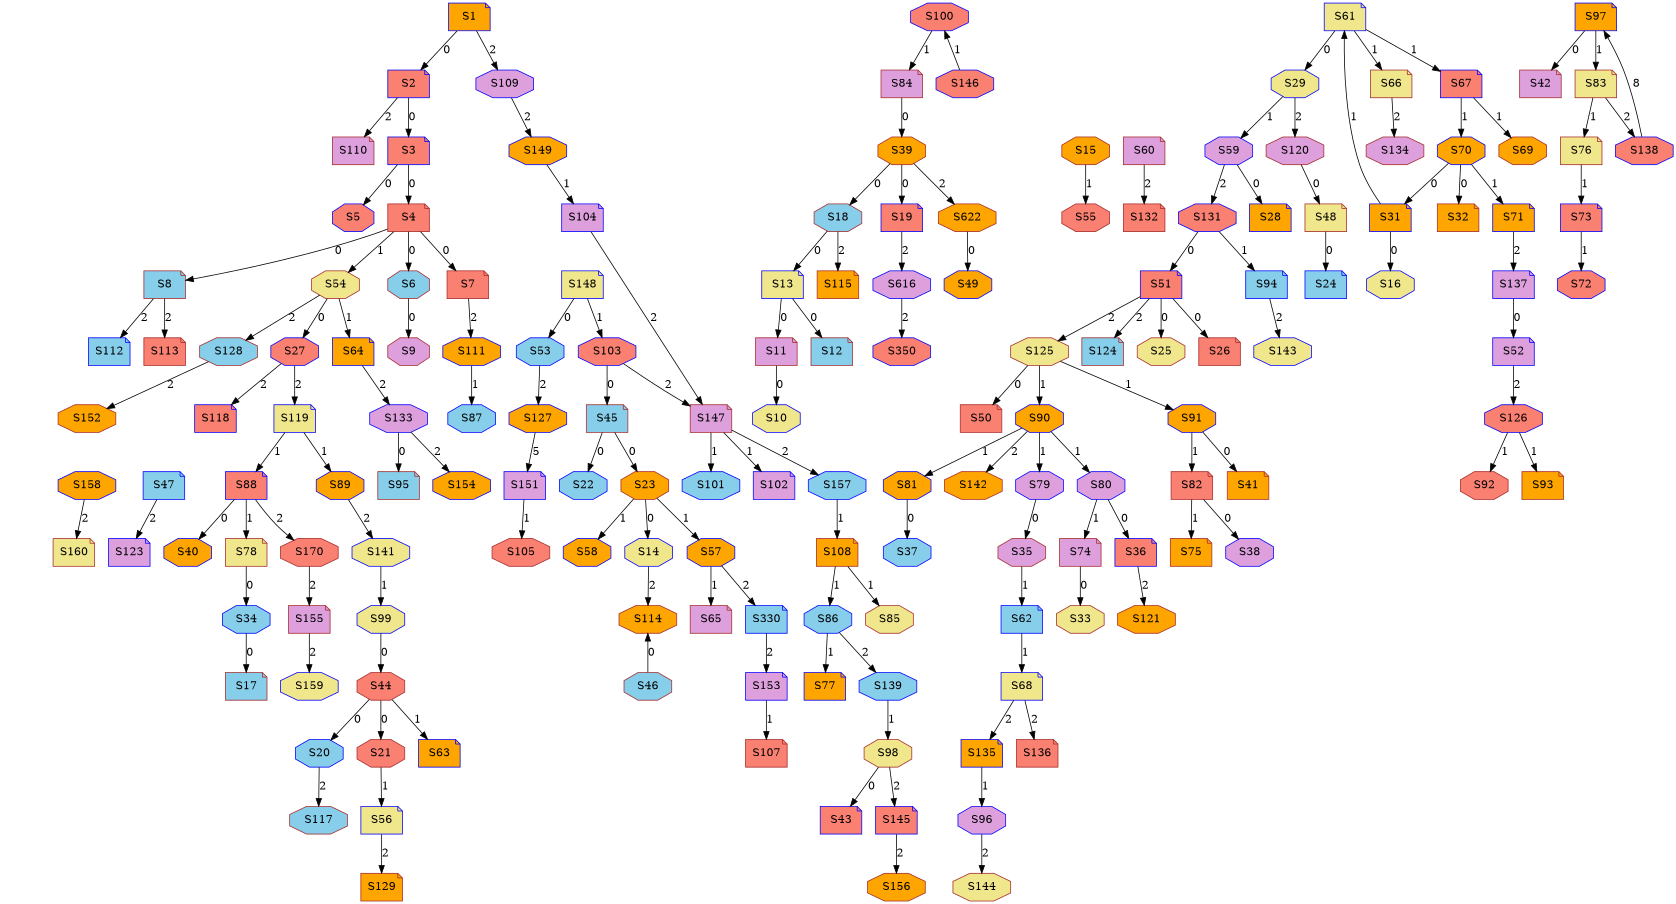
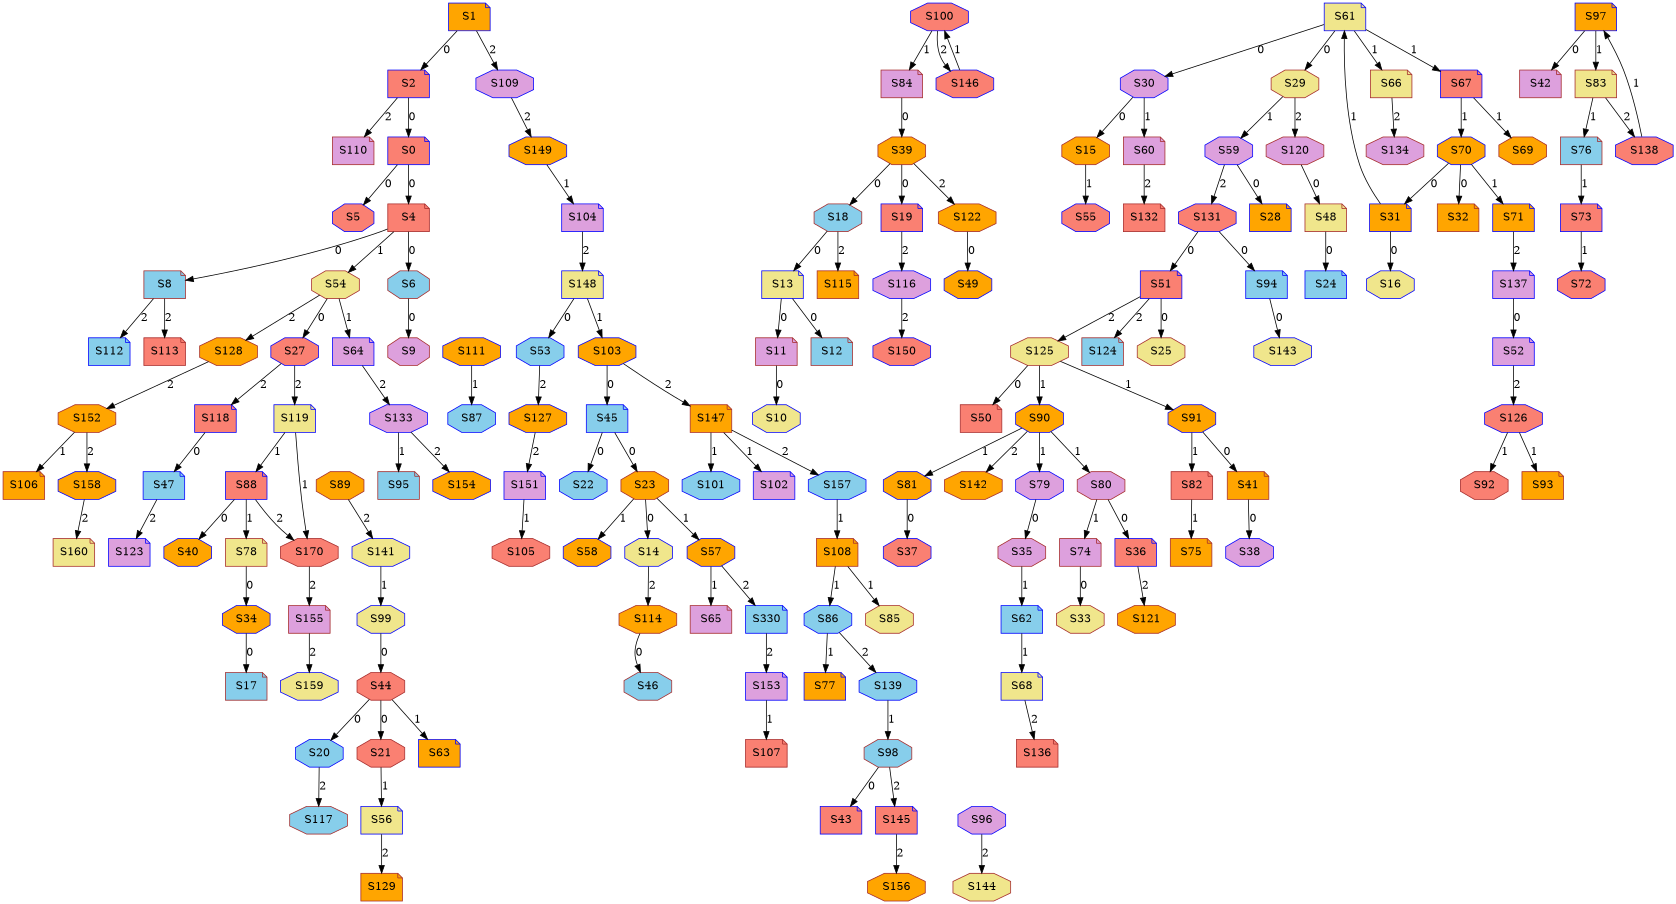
  strict digraph {
    node [color=blue fillcolor=orange shape=octagon style=filled]
    S1 [shape=note]
    S2 [fillcolor=salmon shape=note]
    S109 [fillcolor=plum]
-   S3 [fillcolor=salmon shape=note]
+   S3 [fillcolor=salmon shape=note label=S0]
    S110 [color=brown fillcolor=plum shape=note]
    S149
    S4 [color=brown fillcolor=salmon shape=note]
    S5 [fillcolor=salmon]
    S6 [color=brown fillcolor=skyblue]
-   S7 [color=brown fillcolor=salmon shape=note]
    S8 [color=brown fillcolor=skyblue shape=note]
    S54 [color=brown fillcolor=khaki]
    S9 [color=brown fillcolor=plum]
    S111
    S112 [fillcolor=skyblue shape=note]
    S113 [color=brown fillcolor=salmon shape=note]
    S27 [fillcolor=salmon]
-   S64 [shape=note]
-   S128 [color=brown fillcolor=skyblue]
+   S64 [fillcolor=plum shape=note]
+   S128 [color=brown]
    S87 [fillcolor=skyblue]
    S11 [color=brown fillcolor=plum shape=note]
    S10 [fillcolor=khaki]
    S13 [fillcolor=khaki shape=note]
    S12 [color=brown fillcolor=skyblue shape=note]
    S18 [color=brown fillcolor=skyblue]
    S115 [color=brown shape=note]
    S23 [color=brown]
    S14 [fillcolor=khaki]
    S57
    S58
    S114 [color=brown]
    S65 [color=brown fillcolor=plum shape=note]
    n33 [fillcolor=skyblue label=S330 shape=note]
    S46 [color=brown fillcolor=skyblue]
+   S30 [fillcolor=plum]
    S15 [color=brown]
    S60 [color=brown fillcolor=plum shape=note]
-   S55 [color=brown fillcolor=salmon]
+   S55 [fillcolor=salmon]
    S132 [color=brown fillcolor=salmon shape=note]
    S31 [shape=note]
    S16 [fillcolor=khaki]
    S61 [fillcolor=khaki shape=note]
-   S29 [fillcolor=khaki]
+   S29 [color=brown fillcolor=khaki]
    S66 [color=brown fillcolor=khaki shape=note]
    S67 [fillcolor=salmon shape=note]
-   S34 [fillcolor=skyblue]
+   S34
    S17 [color=brown fillcolor=skyblue shape=note]
    S39 [color=brown]
    S19 [fillcolor=salmon shape=note]
-   S122 [color=brown label=S622]
-   S116 [fillcolor=plum label=S616]
+   S122 [color=brown]
+   S116 [fillcolor=plum]
    S49
-   S150 [fillcolor=salmon label=S350]
+   S150 [fillcolor=salmon]
    S44 [color=brown fillcolor=salmon]
    S20 [fillcolor=skyblue]
    S21 [color=brown fillcolor=salmon]
    S63 [shape=note]
    S117 [color=brown fillcolor=skyblue]
    S56 [fillcolor=khaki shape=note]
    S129 [color=brown shape=note]
-   S45 [color=brown fillcolor=skyblue shape=note]
+   S45 [fillcolor=skyblue shape=note]
    S22 [fillcolor=skyblue]
    S48 [color=brown fillcolor=khaki shape=note]
    S24 [fillcolor=skyblue shape=note]
    S51 [fillcolor=salmon shape=note]
    S25 [color=brown fillcolor=khaki]
-   S26 [color=brown fillcolor=salmon shape=note]
    S125 [color=brown fillcolor=khaki]
    S124 [color=brown fillcolor=skyblue shape=note]
    S91
    S50 [color=brown fillcolor=salmon shape=note]
    S90
    S118 [fillcolor=salmon shape=note]
    S119 [fillcolor=khaki shape=note]
    S133 [fillcolor=plum]
    S152 [color=brown]
    S47 [fillcolor=skyblue shape=note]
    S88 [fillcolor=salmon shape=note]
-   S89
+   S89 [color=brown]
    S59 [fillcolor=plum]
    S28 [shape=note]
    S131 [fillcolor=salmon]
    S94 [fillcolor=skyblue shape=note]
    S120 [color=brown fillcolor=plum]
    S134 [color=brown fillcolor=plum]
    S70
    S69 [color=brown]
    S32 [color=brown shape=note]
    S71 [shape=note]
    S137 [fillcolor=plum shape=note]
    S74 [color=brown fillcolor=plum shape=note]
    S33 [color=brown fillcolor=khaki]
    S78 [color=brown fillcolor=khaki shape=note]
    S79 [fillcolor=plum]
    S35 [color=brown fillcolor=plum]
    S62 [fillcolor=skyblue shape=note]
    S68 [fillcolor=khaki shape=note]
-   S80 [fillcolor=plum]
+   S80 [color=brown fillcolor=plum]
    S36 [fillcolor=salmon shape=note]
    S121 [color=brown]
-   S37 [fillcolor=skyblue]
+   S37 [fillcolor=salmon]
    S81
    S82 [color=brown fillcolor=salmon shape=note]
    S38 [fillcolor=plum]
    S75 [color=brown shape=note]
    S84 [color=brown fillcolor=plum shape=note]
    S40
    n108 [color=brown fillcolor=salmon label=S170]
    S155 [color=brown fillcolor=plum shape=note]
    S41 [color=brown shape=note]
    S97 [shape=note]
    S42 [color=brown fillcolor=plum shape=note]
    S83 [color=brown fillcolor=khaki shape=note]
-   S76 [color=brown fillcolor=khaki shape=note]
+   S76 [color=brown fillcolor=skyblue shape=note]
    S138 [fillcolor=salmon]
-   S98 [color=brown fillcolor=khaki]
+   S98 [color=brown fillcolor=skyblue]
    S43 [fillcolor=salmon shape=note]
    S145 [fillcolor=salmon shape=note]
    S156 [color=brown]
    S99 [fillcolor=khaki]
-   S103 [fillcolor=salmon]
-   S147 [color=brown fillcolor=plum shape=note]
+   S103
+   S147 [color=brown shape=note]
    S101 [fillcolor=skyblue]
    S102 [fillcolor=plum shape=note]
    S157 [fillcolor=skyblue]
    S123 [fillcolor=plum shape=note]
    S142 [color=brown]
    S143 [fillcolor=khaki]
    S52 [fillcolor=plum shape=note]
    S126 [fillcolor=salmon]
    S92 [color=brown fillcolor=salmon]
    S93 [color=brown shape=note]
    S148 [fillcolor=khaki shape=note]
    S53 [fillcolor=skyblue]
    S127
    S151 [fillcolor=plum shape=note]
    S153 [fillcolor=plum shape=note]
-   S135 [shape=note]
    S136 [color=brown fillcolor=salmon shape=note]
    S95 [color=brown fillcolor=skyblue shape=note]
    S154
    S96 [fillcolor=plum]
    S73 [fillcolor=salmon shape=note]
    S72 [fillcolor=salmon]
    S86 [fillcolor=skyblue]
    S77 [shape=note]
    S139 [fillcolor=skyblue]
    S100 [fillcolor=salmon]
    S146 [fillcolor=salmon]
    S108 [color=brown shape=note]
    S85 [color=brown fillcolor=khaki]
    S141 [fillcolor=khaki]
    S144 [color=brown fillcolor=khaki]
    S104 [fillcolor=plum shape=note]
    S105 [color=brown fillcolor=salmon]
+   S106 [color=brown shape=note]
    S158
    S160 [color=brown fillcolor=khaki shape=note]
    S107 [color=brown fillcolor=salmon shape=note]
    S159 [fillcolor=khaki]
    S1 -> S2 [label=0]
    S1 -> S109 [label=2]
    S2 -> S3 [label=0]
    S2 -> S110 [label=2]
    S109 -> S149 [label=2]
    S3 -> S4 [label=0]
    S3 -> S5 [label=0]
    S149 -> S104 [label=1]
    S4 -> S6 [label=0]
-   S4 -> S7 [label=0]
    S4 -> S8 [label=0]
    S4 -> S54 [label=1]
    S6 -> S9 [label=0]
-   S7 -> S111 [label=2]
    S8 -> S112 [label=2]
    S8 -> S113 [label=2]
    S54 -> S27 [label=0]
    S54 -> S64 [label=1]
    S54 -> S128 [label=2]
    S111 -> S87 [label=1]
    S27 -> S118 [label=2]
    S27 -> S119 [label=2]
    S64 -> S133 [label=2]
    S128 -> S152 [label=2]
    S11 -> S10 [label=0]
    S13 -> S11 [label=0]
    S13 -> S12 [label=0]
    S18 -> S13 [label=0]
    S18 -> S115 [label=2]
    S23 -> S14 [label=0]
    S23 -> S57 [label=1]
    S23 -> S58 [label=1]
    S14 -> S114 [label=2]
    S57 -> S65 [label=1]
    S57 -> n33 [label=2]
-   S46 -> S114 [label=0]
+   S114 -> S46 [label=0]
    n33 -> S153 [label=2]
+   S30 -> S15 [label=0]
+   S30 -> S60 [label=1]
    S15 -> S55 [label=1]
    S60 -> S132 [label=2]
    S31 -> S16 [label=0]
    S31 -> S61 [label=1]
+   S61 -> S30 [label=0]
    S61 -> S29 [label=0]
    S61 -> S66 [label=1]
    S61 -> S67 [label=1]
    S29 -> S59 [label=1]
    S29 -> S120 [label=2]
    S66 -> S134 [label=2]
    S67 -> S70 [label=1]
    S67 -> S69 [label=1]
    S34 -> S17 [label=0]
    S39 -> S18 [label=0]
    S39 -> S19 [label=0]
    S39 -> S122 [label=2]
    S19 -> S116 [label=2]
    S122 -> S49 [label=0]
    S116 -> S150 [label=2]
    S44 -> S20 [label=0]
    S44 -> S21 [label=0]
    S44 -> S63 [label=1]
    S20 -> S117 [label=2]
    S21 -> S56 [label=1]
    S56 -> S129 [label=2]
    S45 -> S23 [label=0]
    S45 -> S22 [label=0]
    S48 -> S24 [label=0]
    S51 -> S25 [label=0]
-   S51 -> S26 [label=0]
    S51 -> S125 [label=2]
    S51 -> S124 [label=2]
    S125 -> S91 [label=1]
    S125 -> S50 [label=0]
    S125 -> S90 [label=1]
    S91 -> S82 [label=1]
    S91 -> S41 [label=0]
    S90 -> S79 [label=1]
    S90 -> S80 [label=1]
    S90 -> S81 [label=1]
    S90 -> S142 [label=2]
+   S118 -> S47 [label=0]
    S119 -> S88 [label=1]
-   S119 -> S89 [label=1]
-   S133 -> S95 [label=0]
+   S119 -> n108 [label=1]
+   S133 -> S95 [label=1]
    S133 -> S154 [label=2]
+   S152 -> S106 [label=1]
+   S152 -> S158 [label=2]
    S47 -> S123 [label=2]
    S88 -> S78 [label=1]
    S88 -> S40 [label=0]
    S88 -> n108 [label=2]
    S89 -> S141 [label=2]
    S59 -> S28 [label=0]
    S59 -> S131 [label=2]
    S131 -> S51 [label=0]
-   S131 -> S94 [label=1]
-   S94 -> S143 [label=2]
+   S131 -> S94 [label=0]
+   S94 -> S143 [label=0]
    S120 -> S48 [label=0]
    S70 -> S31 [label=0]
    S70 -> S32 [label=0]
    S70 -> S71 [label=1]
    S71 -> S137 [label=2]
    S137 -> S52 [label=0]
    S74 -> S33 [label=0]
    S78 -> S34 [label=0]
    S79 -> S35 [label=0]
    S35 -> S62 [label=1]
    S62 -> S68 [label=1]
-   S68 -> S135 [label=2]
    S68 -> S136 [label=2]
    S80 -> S74 [label=1]
    S80 -> S36 [label=0]
    S36 -> S121 [label=2]
    S81 -> S37 [label=0]
-   S82 -> S38 [label=0]
+   S41 -> S38 [label=0]
    S82 -> S75 [label=1]
    S84 -> S39 [label=0]
    n108 -> S155 [label=2]
    S155 -> S159 [label=2]
    S97 -> S42 [label=0]
    S97 -> S83 [label=1]
    S83 -> S76 [label=1]
    S83 -> S138 [label=2]
    S76 -> S73 [label=1]
-   S138 -> S97 [label=8]
+   S138 -> S97 [label=1]
    S98 -> S43 [label=0]
    S98 -> S145 [label=2]
    S145 -> S156 [label=2]
    S99 -> S44 [label=0]
    S103 -> S45 [label=0]
    S103 -> S147 [label=2]
    S147 -> S101 [label=1]
    S147 -> S102 [label=1]
    S147 -> S157 [label=2]
    S157 -> S108 [label=1]
    S52 -> S126 [label=2]
    S126 -> S92 [label=1]
    S126 -> S93 [label=1]
    S148 -> S103 [label=1]
    S148 -> S53 [label=0]
    S53 -> S127 [label=2]
-   S127 -> S151 [label=5]
+   S127 -> S151 [label=2]
    S151 -> S105 [label=1]
    S153 -> S107 [label=1]
-   S135 -> S96 [label=1]
    S96 -> S144 [label=2]
    S73 -> S72 [label=1]
    S86 -> S77 [label=1]
    S86 -> S139 [label=2]
    S139 -> S98 [label=1]
    S100 -> S84 [label=1]
+   S100 -> S146 [label=2]
    S146 -> S100 [label=1]
    S108 -> S86 [label=1]
    S108 -> S85 [label=1]
    S141 -> S99 [label=1]
-   S104 -> S147 [label=2]
+   S104 -> S148 [label=2]
    S158 -> S160 [label=2]
  }
